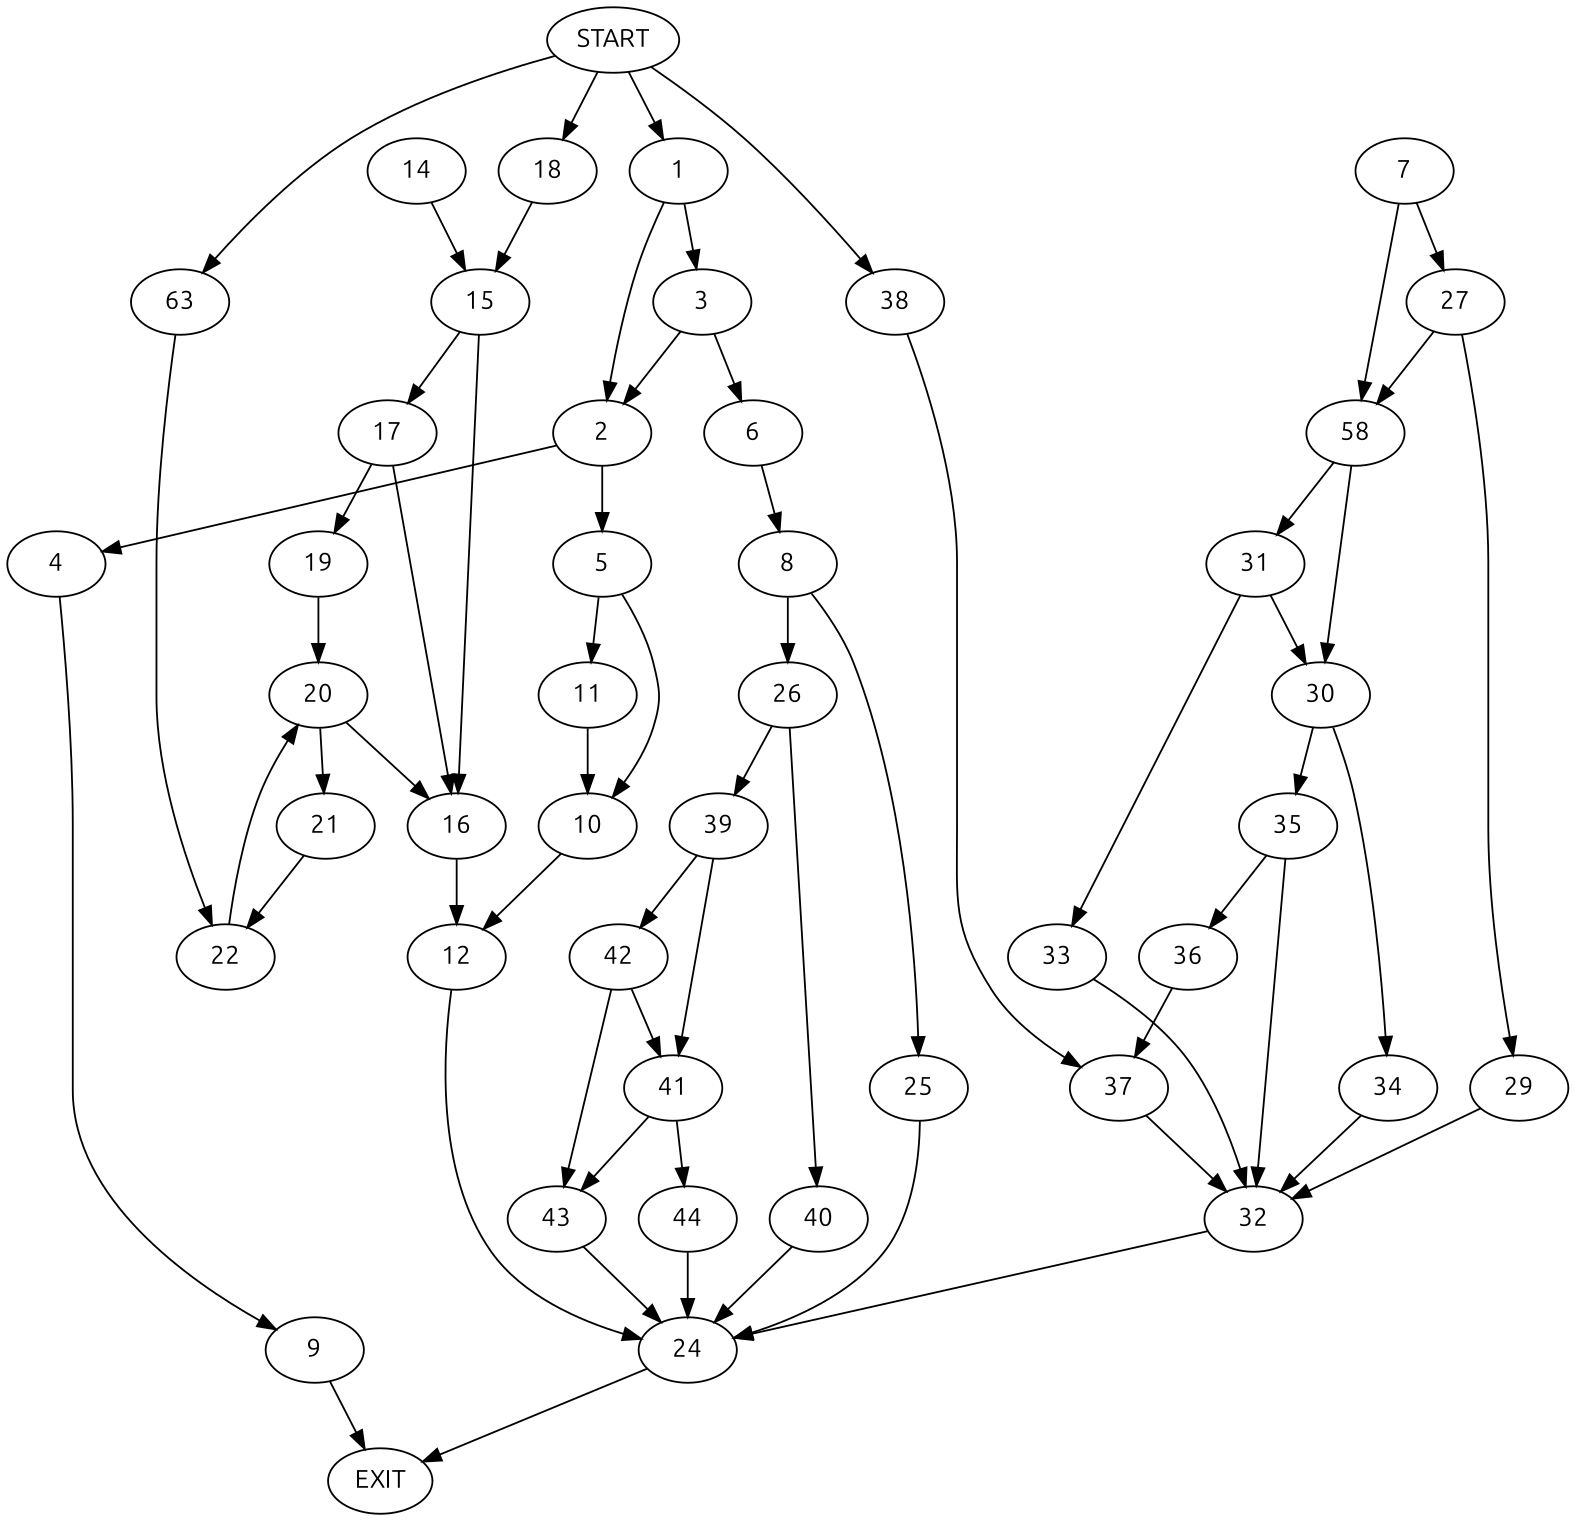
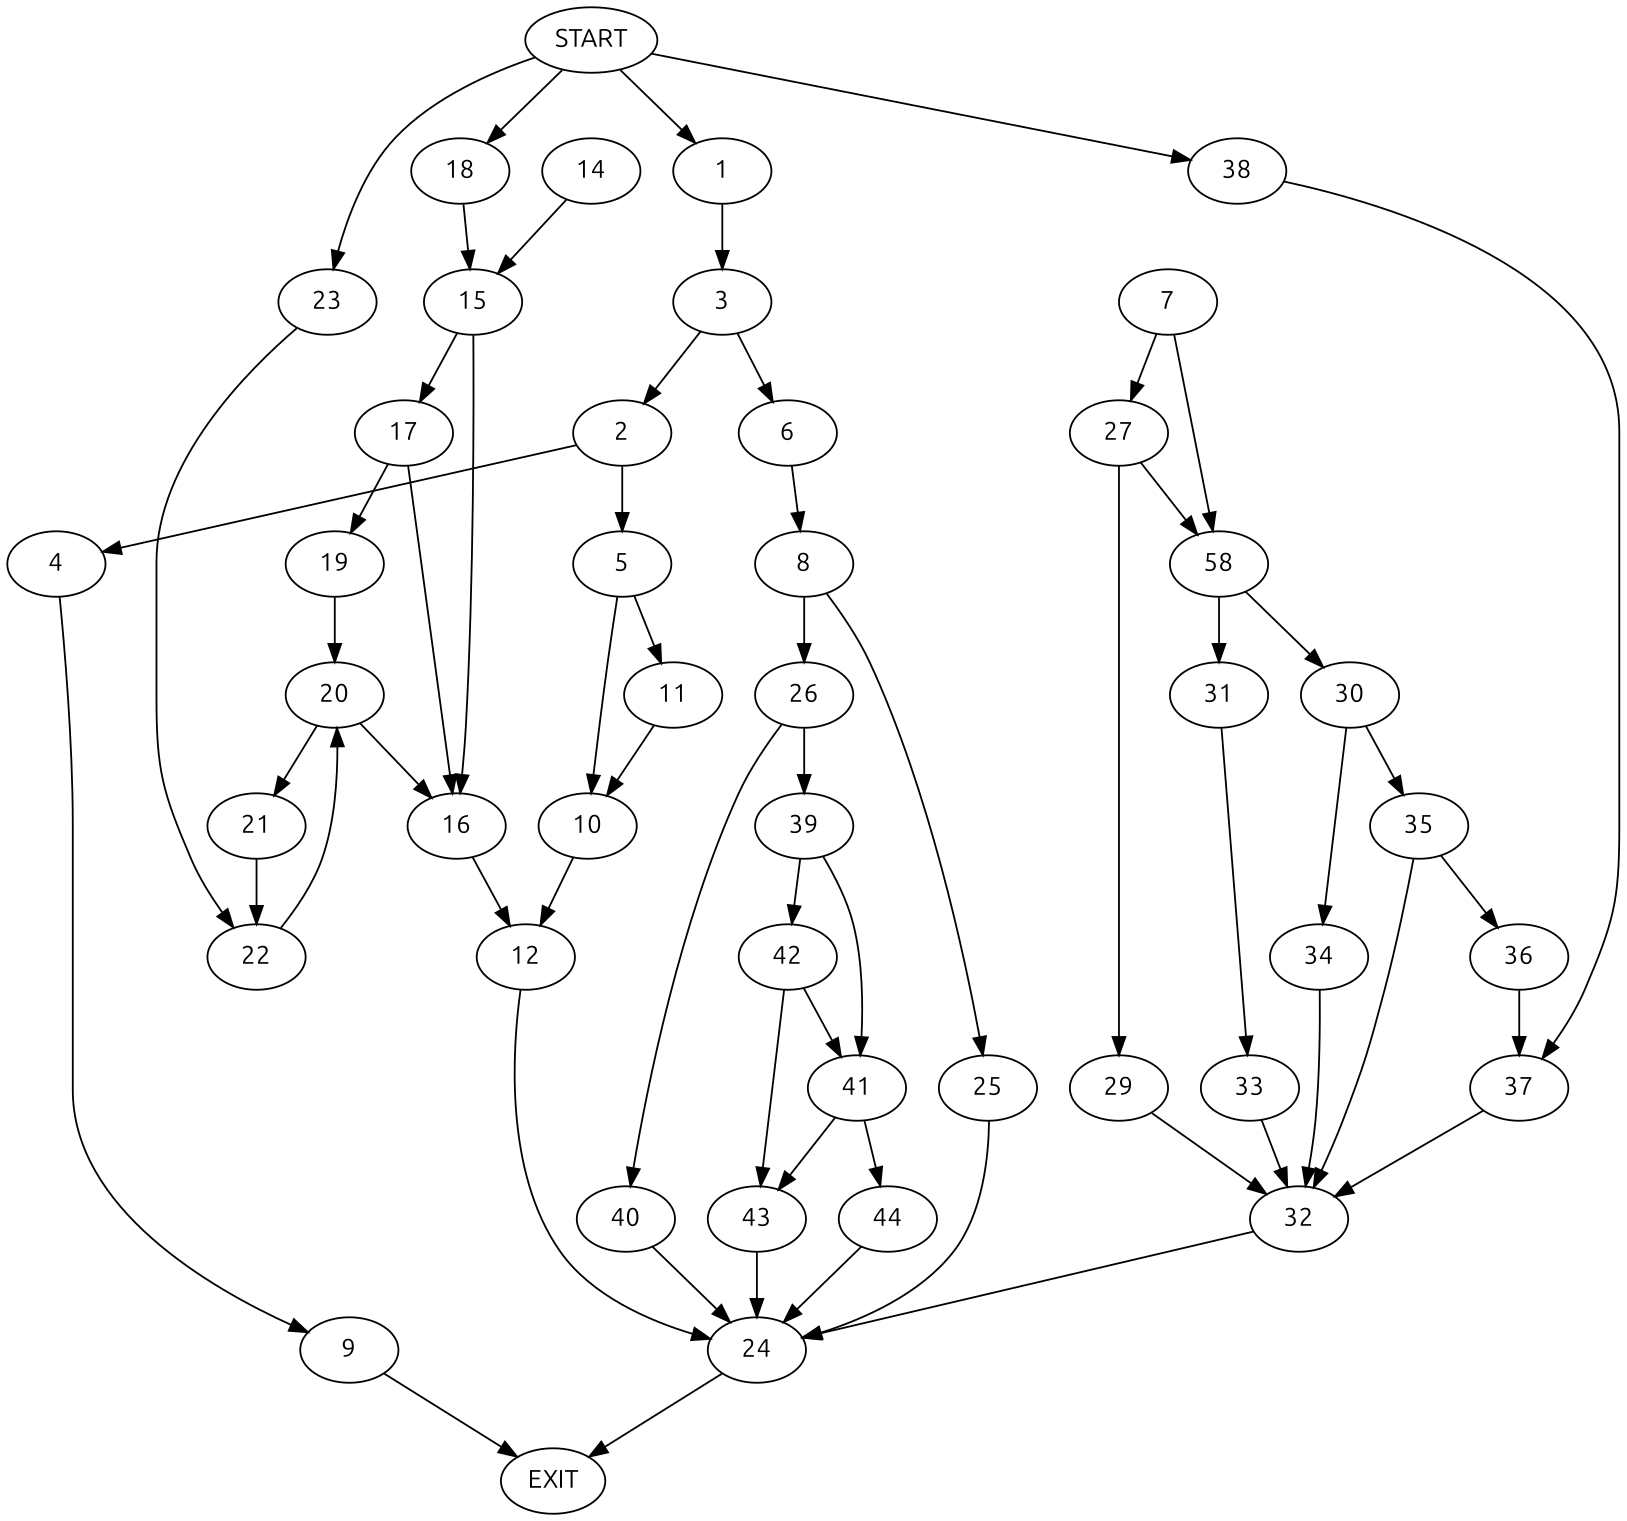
  digraph {
    fontname=Ubuntu
    node [fontname=Ubuntu]
    edge [fontname=Ubuntu]
    n1 [label=START]
    1
    18
-   23 [label=63]
+   23
    38
    2
    3
    15
    22
    37
    n11 [label=EXIT]
    4
    5
    6
    9
    10
    11
    8
    12
    7
    27
    n22 [label=58]
    25
    26
    29
    30
    31
    24
    39
    40
    14
    16
    17
    19
    20
    21
    41
    42
    32
    34
    35
    33
    36
    43
    44
    n1 -> 1
    n1 -> 18
    n1 -> 23
    n1 -> 38
-   1 -> 2
    1 -> 3
    18 -> 15
    23 -> 22
    38 -> 37
    2 -> 4
    2 -> 5
    3 -> 2
    3 -> 6
    15 -> 16
    15 -> 17
    22 -> 20
    37 -> 32
    4 -> 9
    5 -> 10
    5 -> 11
    6 -> 8
    9 -> n11
    10 -> 12
    11 -> 10
    8 -> 25
    8 -> 26
    12 -> 24
    7 -> 27
    7 -> n22
    27 -> n22
    27 -> 29
    n22 -> 30
    n22 -> 31
    25 -> 24
    26 -> 39
    26 -> 40
    29 -> 32
    30 -> 34
    30 -> 35
-   31 -> 30
    31 -> 33
    24 -> n11
    39 -> 41
    39 -> 42
    40 -> 24
    14 -> 15
    16 -> 12
    17 -> 16
    17 -> 19
    19 -> 20
    20 -> 16
    20 -> 21
    21 -> 22
    41 -> 43
    41 -> 44
    42 -> 41
    42 -> 43
    32 -> 24
    34 -> 32
    35 -> 32
    35 -> 36
    33 -> 32
    36 -> 37
    43 -> 24
    44 -> 24
  }
